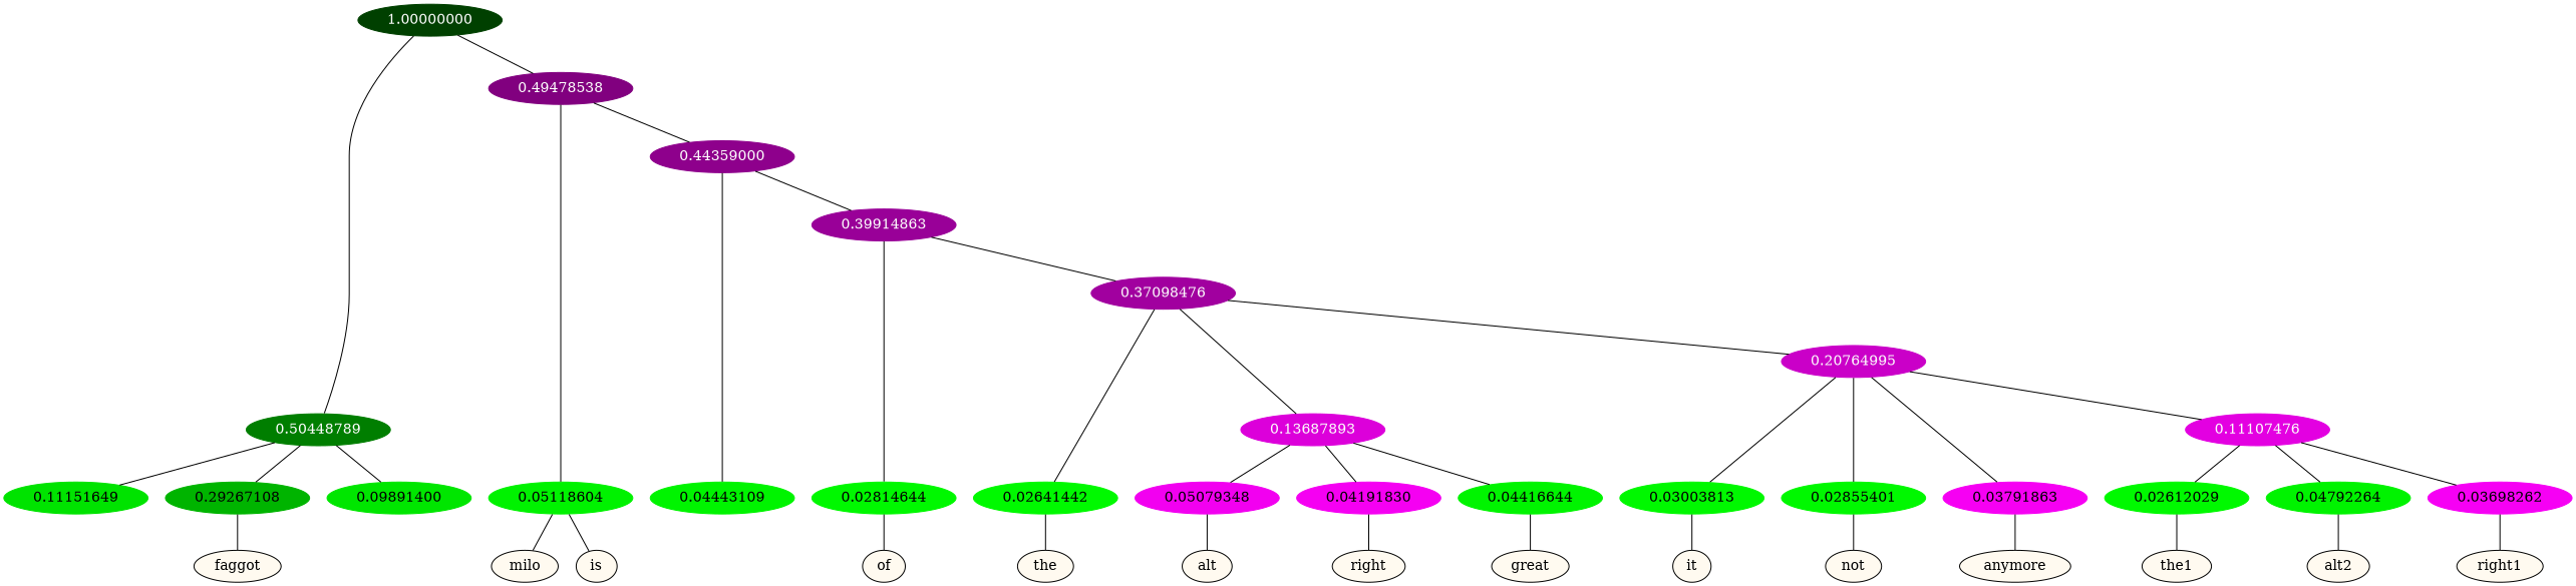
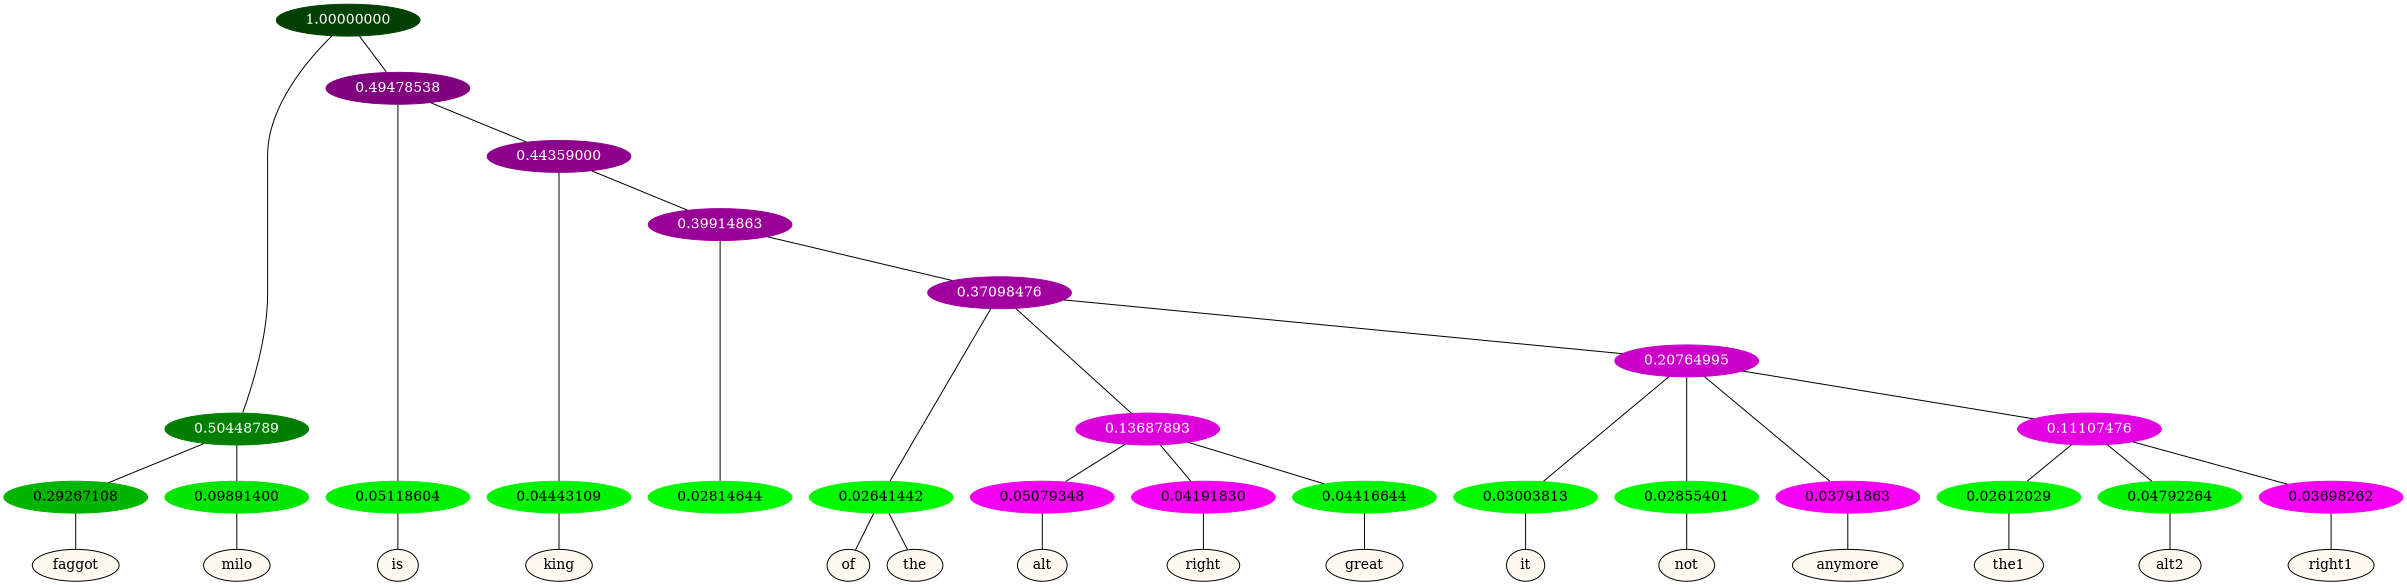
  graph {
    node [color=black format=png nodesep=0.001 ordering=out overlap_scaling=0.01 ranksep=0.001 style=filled fontcolor=black]
    n1 [fillcolor=floralwhite height=0.15 label=faggot style="filled,solid" width=0.15 fontcolor=""]
    n2 [fillcolor=floralwhite height=0.15 label=milo style="filled,solid" width=0.15 fontcolor=""]
    n3 [fillcolor=floralwhite height=0.15 label=is style="filled,solid" width=0.15 fontcolor=""]
+   n4 [fillcolor=floralwhite height=0.15 label=king style="filled,solid" width=0.15 fontcolor=""]
    n5 [fillcolor=floralwhite height=0.15 label=of style="filled,solid" width=0.15 fontcolor=""]
    n6 [fillcolor=floralwhite height=0.15 label=the style="filled,solid" width=0.15 fontcolor=""]
    n7 [fillcolor=floralwhite height=0.15 label=alt style="filled,solid" width=0.15 fontcolor=""]
    n8 [fillcolor=floralwhite height=0.15 label=right style="filled,solid" width=0.15 fontcolor=""]
    n9 [fillcolor=floralwhite height=0.15 label=great style="filled,solid" width=0.15 fontcolor=""]
    n10 [fillcolor=floralwhite height=0.15 label=it style="filled,solid" width=0.15 fontcolor=""]
    n11 [fillcolor=floralwhite height=0.15 label=not style="filled,solid" width=0.15 fontcolor=""]
    n12 [fillcolor=floralwhite height=0.15 label=the1 style="filled,solid" width=0.15 fontcolor=""]
    n13 [fillcolor=floralwhite height=0.15 label=alt2 style="filled,solid" width=0.15 fontcolor=""]
    n14 [fillcolor=floralwhite height=0.15 label=right1 style="filled,solid" width=0.15 fontcolor=""]
    n15 [fillcolor=floralwhite height=0.15 label=anymore style="filled,solid" width=0.15 fontcolor=""]
-   n16 [color="0.334 1.000 0.888" height=0.15 label=0.11151649 width=0.15]
    n17 [color="0.334 1.000 0.707" height=0.15 label=0.29267108 width=0.15]
    n18 [color="0.334 1.000 0.901" height=0.15 label=0.09891400 width=0.15]
    n19 [color="0.334 1.000 0.949" height=0.15 label=0.05118604 width=0.15]
    n20 [color="0.334 1.000 0.956" height=0.15 label=0.04443109 width=0.15]
    n21 [color="0.334 1.000 0.972" height=0.15 label=0.02814644 width=0.15]
    n22 [color="0.334 1.000 0.974" height=0.15 label=0.02641442 width=0.15]
    n23 [color="0.835 1.000 0.949" height=0.15 label=0.05079348 width=0.15]
    n24 [color="0.835 1.000 0.958" height=0.15 label=0.04191830 width=0.15]
    n25 [color="0.334 1.000 0.956" height=0.15 label=0.04416644 width=0.15]
    n26 [color="0.334 1.000 0.970" height=0.15 label=0.03003813 width=0.15]
    n27 [color="0.334 1.000 0.971" height=0.15 label=0.02855401 width=0.15]
    n28 [color="0.334 1.000 0.974" height=0.15 label=0.02612029 width=0.15]
    n29 [color="0.334 1.000 0.952" height=0.15 label=0.04792264 width=0.15]
    n30 [color="0.835 1.000 0.963" height=0.15 label=0.03698262 width=0.15]
    n31 [color="0.835 1.000 0.962" height=0.15 label=0.03791863 width=0.15]
    n32 [color="0.334 1.000 0.250" fontcolor=grey99 height=0.15 label=1.00000000 width=0.15]
    n33 [color="0.334 1.000 0.496" fontcolor=grey99 height=0.15 label=0.50448789 width=0.15]
    n34 [color="0.835 1.000 0.505" fontcolor=grey99 height=0.15 label=0.49478538 width=0.15]
    n35 [color="0.835 1.000 0.556" fontcolor=grey99 height=0.15 label=0.44359000 width=0.15]
    n36 [color="0.835 1.000 0.601" fontcolor=grey99 height=0.15 label=0.39914863 width=0.15]
    n37 [color="0.835 1.000 0.629" fontcolor=grey99 height=0.15 label=0.37098476 width=0.15]
    n38 [color="0.835 1.000 0.863" fontcolor=grey99 height=0.15 label=0.13687893 width=0.15]
    n39 [color="0.835 1.000 0.792" fontcolor=grey99 height=0.15 label=0.20764995 width=0.15]
    n40 [color="0.835 1.000 0.889" fontcolor=grey99 height=0.15 label=0.11107476 width=0.15]
    subgraph sub_1 {
      rank=same
      n1
      n2
      n3
+     n4
      n5
      n6
      n7
      n8
      n9
      n10
      n11
      n12
      n13
      n14
      n15
    }
    subgraph sub_2 {
      rank=same
-     n16
      n17
      n18
      n19
      n20
      n21
      n22
      n23
      n24
      n25
      n26
      n27
      n28
      n29
      n30
      n31
    }
    n17 -- n1
-   n19 -- n2
+   n18 -- n2
    n19 -- n3
-   n21 -- n5
+   n20 -- n4
+   n22 -- n5
    n22 -- n6
    n23 -- n7
    n24 -- n8
    n25 -- n9
    n26 -- n10
    n27 -- n11
    n28 -- n12
    n29 -- n13
    n30 -- n14
    n31 -- n15
    n32 -- n33
    n32 -- n34
-   n33 -- n16
    n33 -- n17
    n33 -- n18
    n34 -- n19
    n34 -- n35
    n35 -- n20
    n35 -- n36
    n36 -- n21
    n36 -- n37
    n37 -- n22
    n37 -- n38
    n37 -- n39
    n38 -- n23
    n38 -- n24
    n38 -- n25
    n39 -- n26
    n39 -- n27
    n39 -- n31
    n39 -- n40
    n40 -- n28
    n40 -- n29
    n40 -- n30
  }
